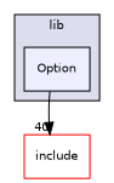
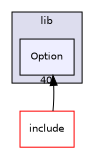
  digraph {
    compound=true
    node [fontname=Helvetica fontsize=10 shape=box]
    n1 [fillcolor="#eeeeff" label=Option pencolor=black style=filled]
    n2 [color=red label=include]
    subgraph cluster_1 {
      bgcolor="#ddddee"
      fontname=Helvetica
      fontsize=10
      label=lib
      pencolor=black
      n1
    }
-   n1 -> n2 [headlabel=40 labeldistance=1.5 labelfontname=Helvetica labelfontsize=10]
+   n2 -> n1 [headlabel=40 labeldistance=1.5 labelfontname=Helvetica labelfontsize=10]
  }
